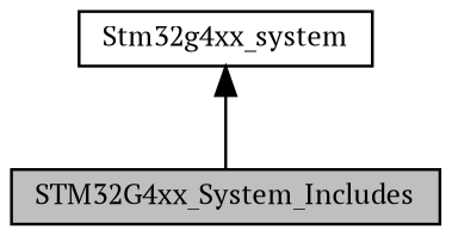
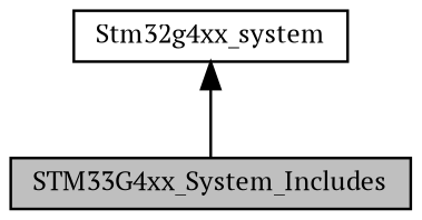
  digraph {
    rankdir=TB
    fontname="PT Serif"
    node [color=black fontname="PT Serif" fontsize=10 shape=box style=filled]
-   n1 [fillcolor=grey75 fontcolor=black height=0.2 label=STM32G4xx_System_Includes width=0.4]
+   n1 [fillcolor=grey75 fontcolor=black height=0.2 label=STM33G4xx_System_Includes width=0.4]
    n2 [fillcolor=white height=0.2 label=Stm32g4xx_system width=0.4]
    n2 -> n1 [dir=back fontname="PT Serif" fontsize=10 labelfontname=Helvetica labelfontsize=10 shape=plaintext style=solid]
  }
